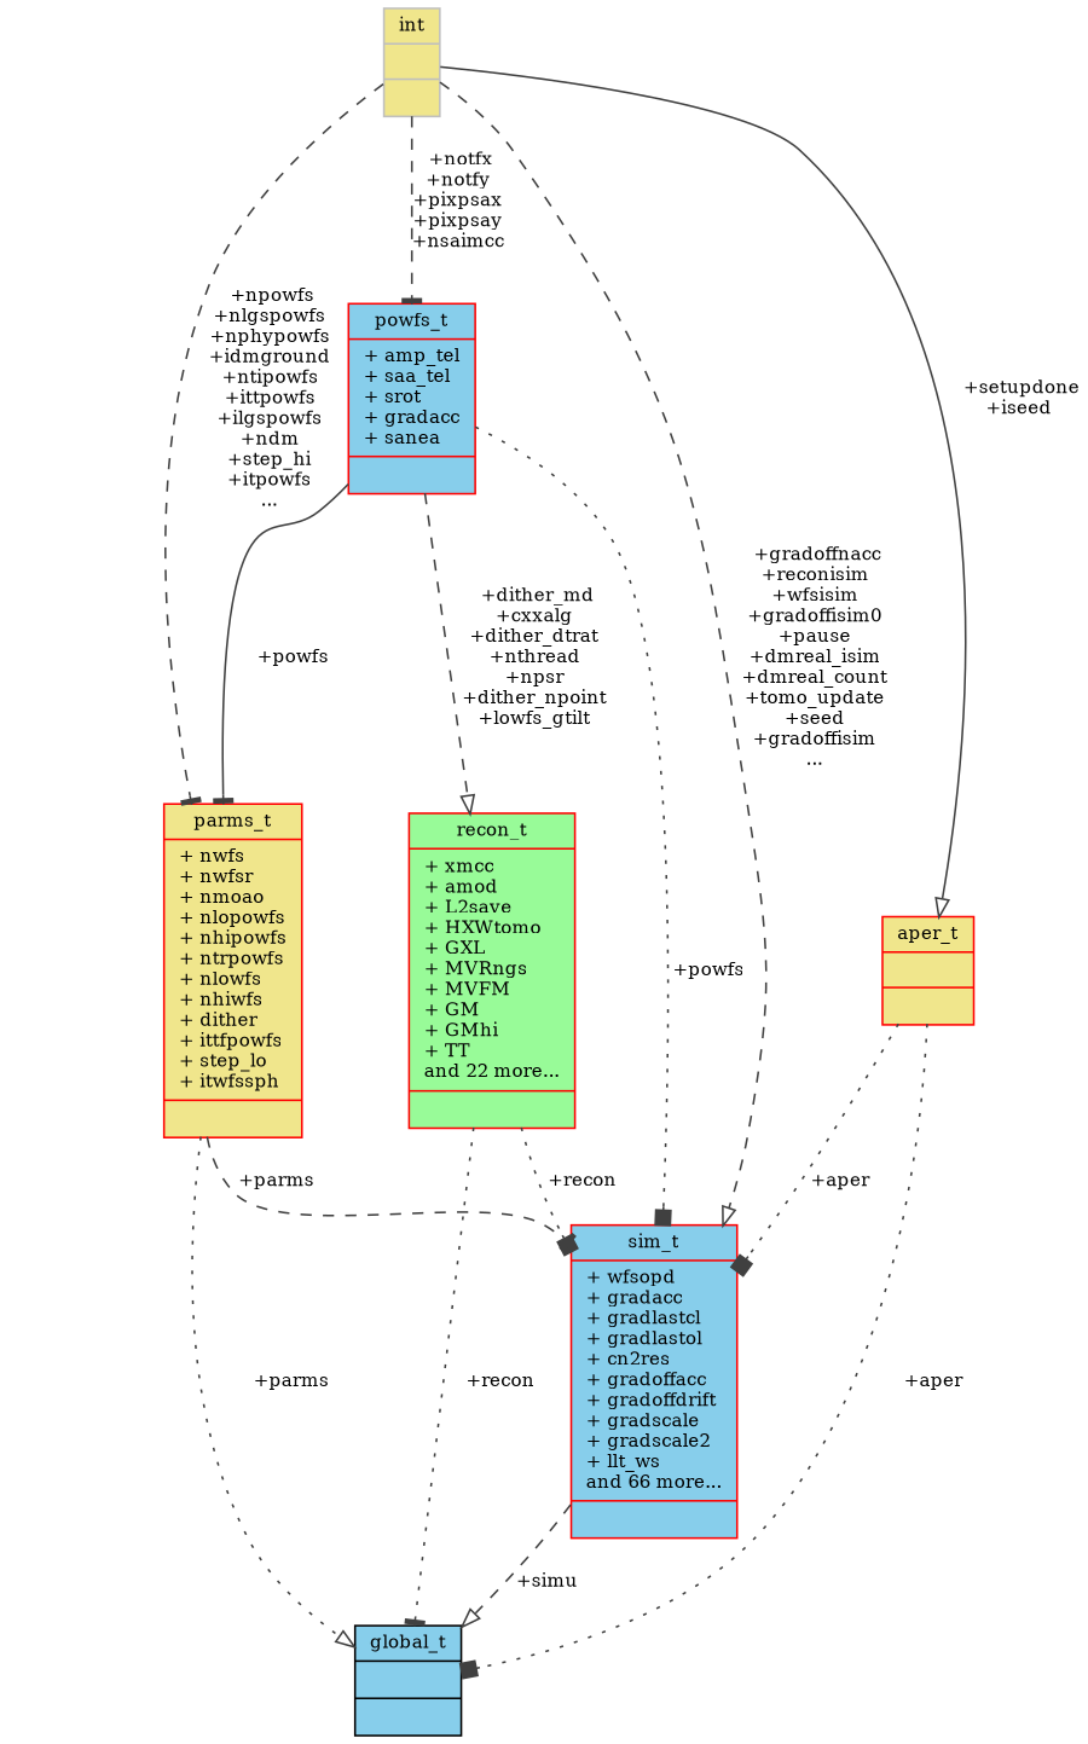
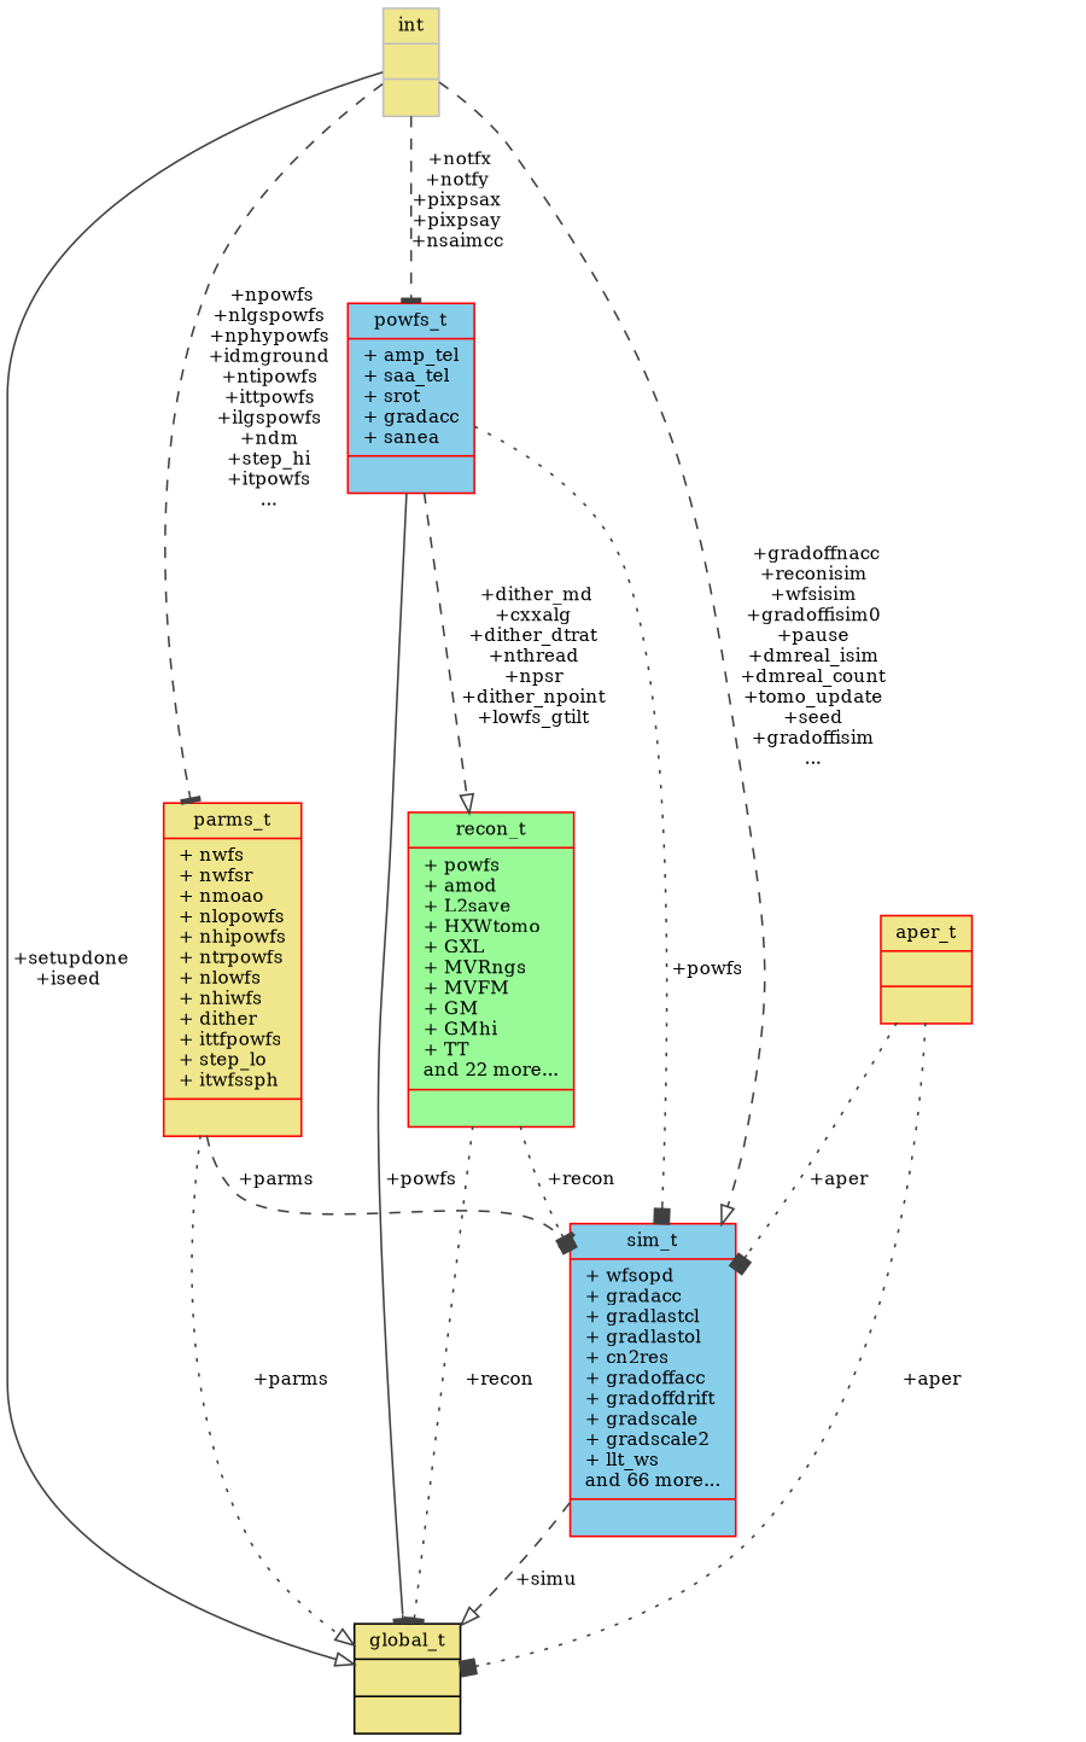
  digraph {
    fontname="DejaVu Serif"
    node [color=red fillcolor=khaki fontname="DejaVu Serif" fontsize=10 shape=record style=filled]
    edge [arrowhead=onormal color=grey25 fontname="DejaVu Serif" fontsize=10 labelfontname=Helvetica labelfontsize=10 style=dashed]
-   n1 [color=black fillcolor=skyblue fontcolor=black height=0.2 label="{global_t\n||}" width=0.4]
+   n1 [color=black fontcolor=black height=0.2 label="{global_t\n||}" width=0.4]
    n2 [fillcolor=skyblue height=0.2 label="{sim_t\n|+ wfsopd\l+ gradacc\l+ gradlastcl\l+ gradlastol\l+ cn2res\l+ gradoffacc\l+ gradoffdrift\l+ gradscale\l+ gradscale2\l+ llt_ws\land 66 more...\l|}" width=0.4]
-   n3 [fillcolor=palegreen height=0.2 label="{recon_t\n|+ xmcc\l+ amod\l+ L2save\l+ HXWtomo\l+ GXL\l+ MVRngs\l+ MVFM\l+ GM\l+ GMhi\l+ TT\land 22 more...\l|}" width=0.4]
+   n3 [fillcolor=palegreen height=0.2 label="{recon_t\n|+ powfs\l+ amod\l+ L2save\l+ HXWtomo\l+ GXL\l+ MVRngs\l+ MVFM\l+ GM\l+ GMhi\l+ TT\land 22 more...\l|}" width=0.4]
    n4 [color=grey75 height=0.2 label="{int\n||}" width=0.4]
    n5 [fillcolor=skyblue height=0.2 label="{powfs_t\n|+ amp_tel\l+ saa_tel\l+ srot\l+ gradacc\l+ sanea\l|}" width=0.4]
    n6 [height=0.2 label="{parms_t\n|+ nwfs\l+ nwfsr\l+ nmoao\l+ nlopowfs\l+ nhipowfs\l+ ntrpowfs\l+ nlowfs\l+ nhiwfs\l+ dither\l+ ittfpowfs\l+ step_lo\l+ itwfssph\l|}" width=0.4]
    n7 [height=0.2 label="{aper_t\n||}" width=0.4]
    n2 -> n1 [label=" +simu"]
    n3 -> n1 [arrowhead=tee label=" +recon" style=dotted]
    n3 -> n2 [arrowhead=box label=" +recon" style=dotted]
-   n4 -> n7 [label=" +setupdone\n+iseed" style=solid]
+   n4 -> n1 [label=" +setupdone\n+iseed" style=solid]
    n4 -> n2 [label=" +gradoffnacc\n+reconisim\n+wfsisim\n+gradoffisim0\n+pause\n+dmreal_isim\n+dmreal_count\n+tomo_update\n+seed\n+gradoffisim\n..."]
    n4 -> n5 [arrowhead=tee label=" +notfx\n+notfy\n+pixpsax\n+pixpsay\n+nsaimcc"]
    n4 -> n6 [arrowhead=tee label=" +npowfs\n+nlgspowfs\n+nphypowfs\n+idmground\n+ntipowfs\n+ittpowfs\n+ilgspowfs\n+ndm\n+step_hi\n+itpowfs\n..."]
-   n5 -> n6 [arrowhead=tee label=" +powfs" style=solid]
+   n5 -> n1 [arrowhead=tee label=" +powfs" style=solid]
    n5 -> n2 [arrowhead=box label=" +powfs" style=dotted]
    n5 -> n3 [label=" +dither_md\n+cxxalg\n+dither_dtrat\n+nthread\n+npsr\n+dither_npoint\n+lowfs_gtilt"]
    n6 -> n1 [label=" +parms" style=dotted]
    n6 -> n2 [arrowhead=tee label=" +parms"]
    n7 -> n1 [arrowhead=box label=" +aper" style=dotted]
    n7 -> n2 [arrowhead=box label=" +aper" style=dotted]
  }
